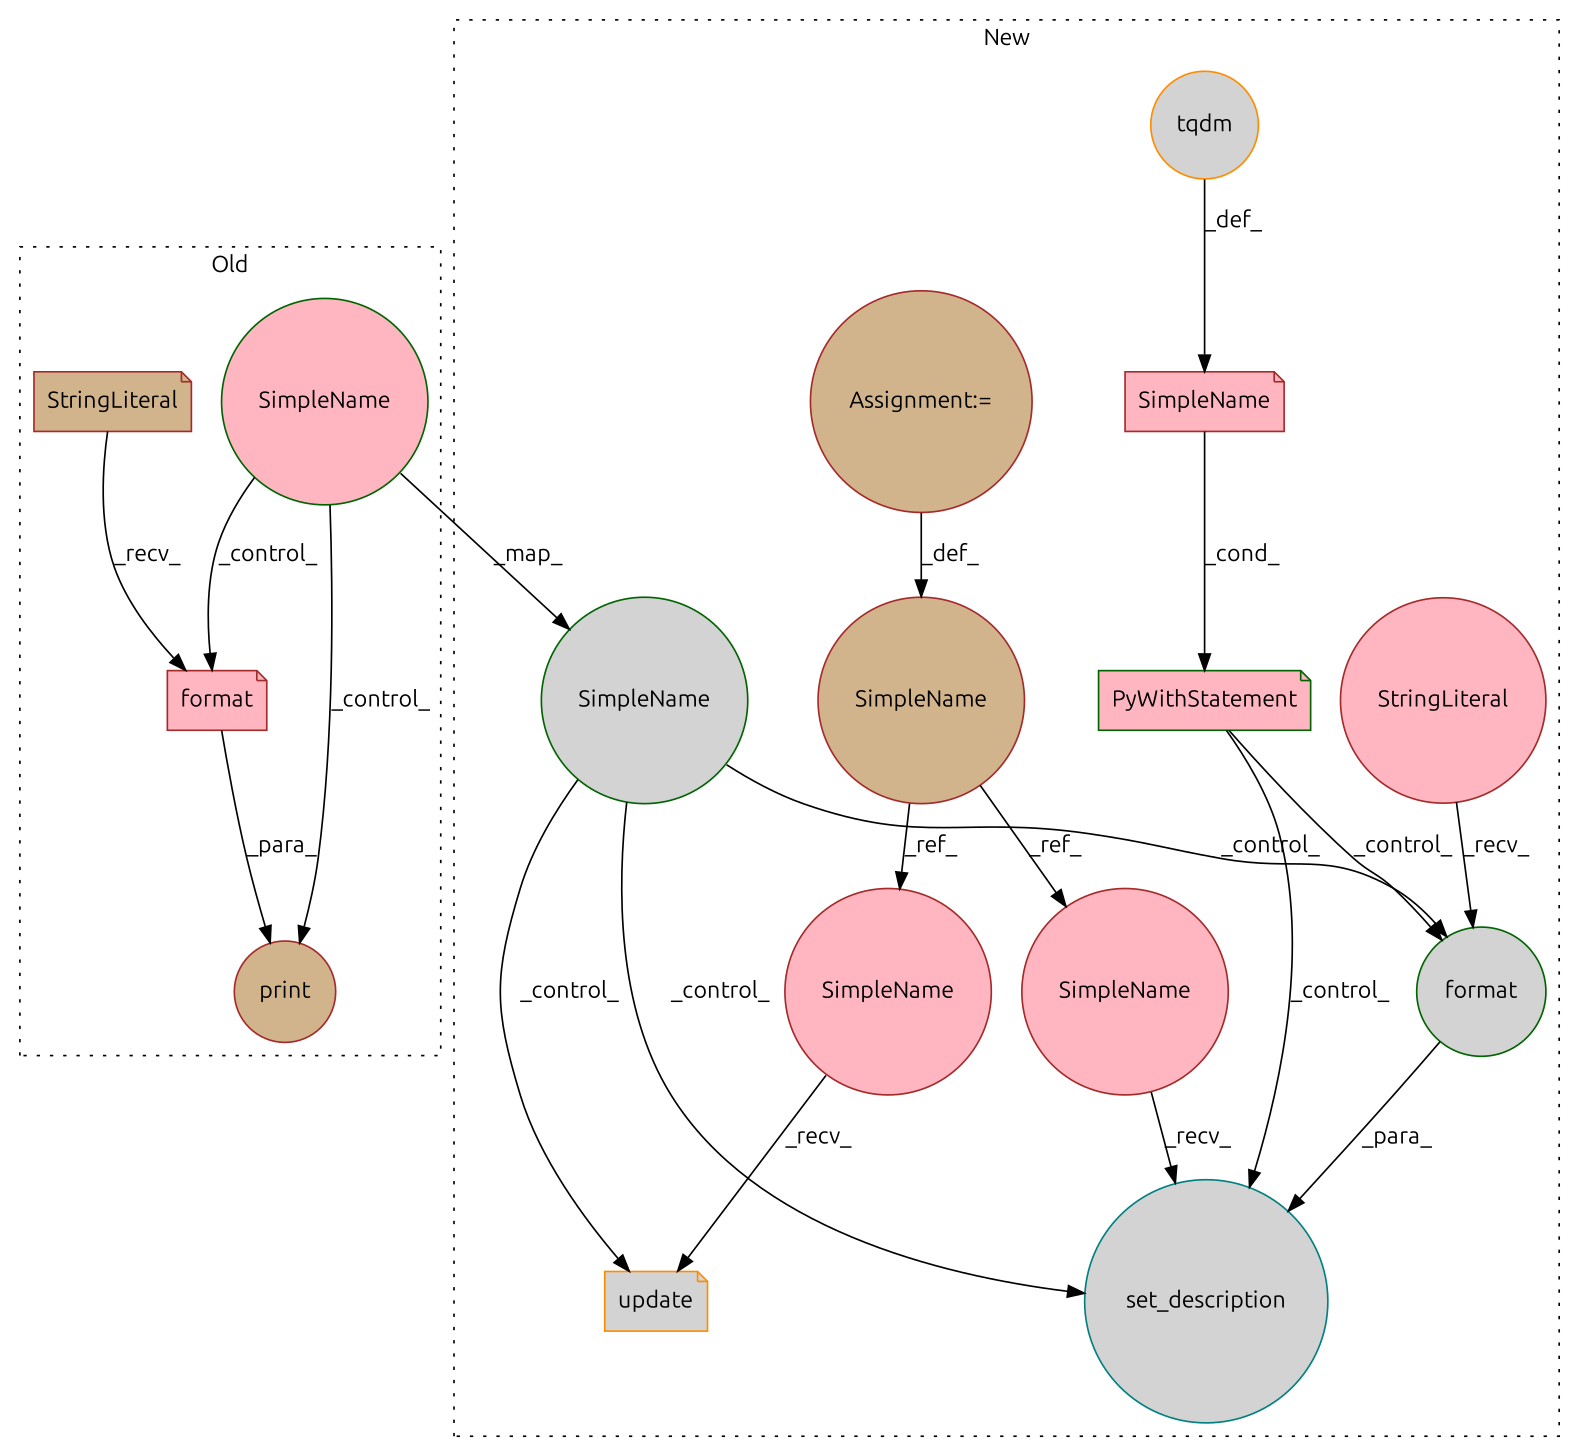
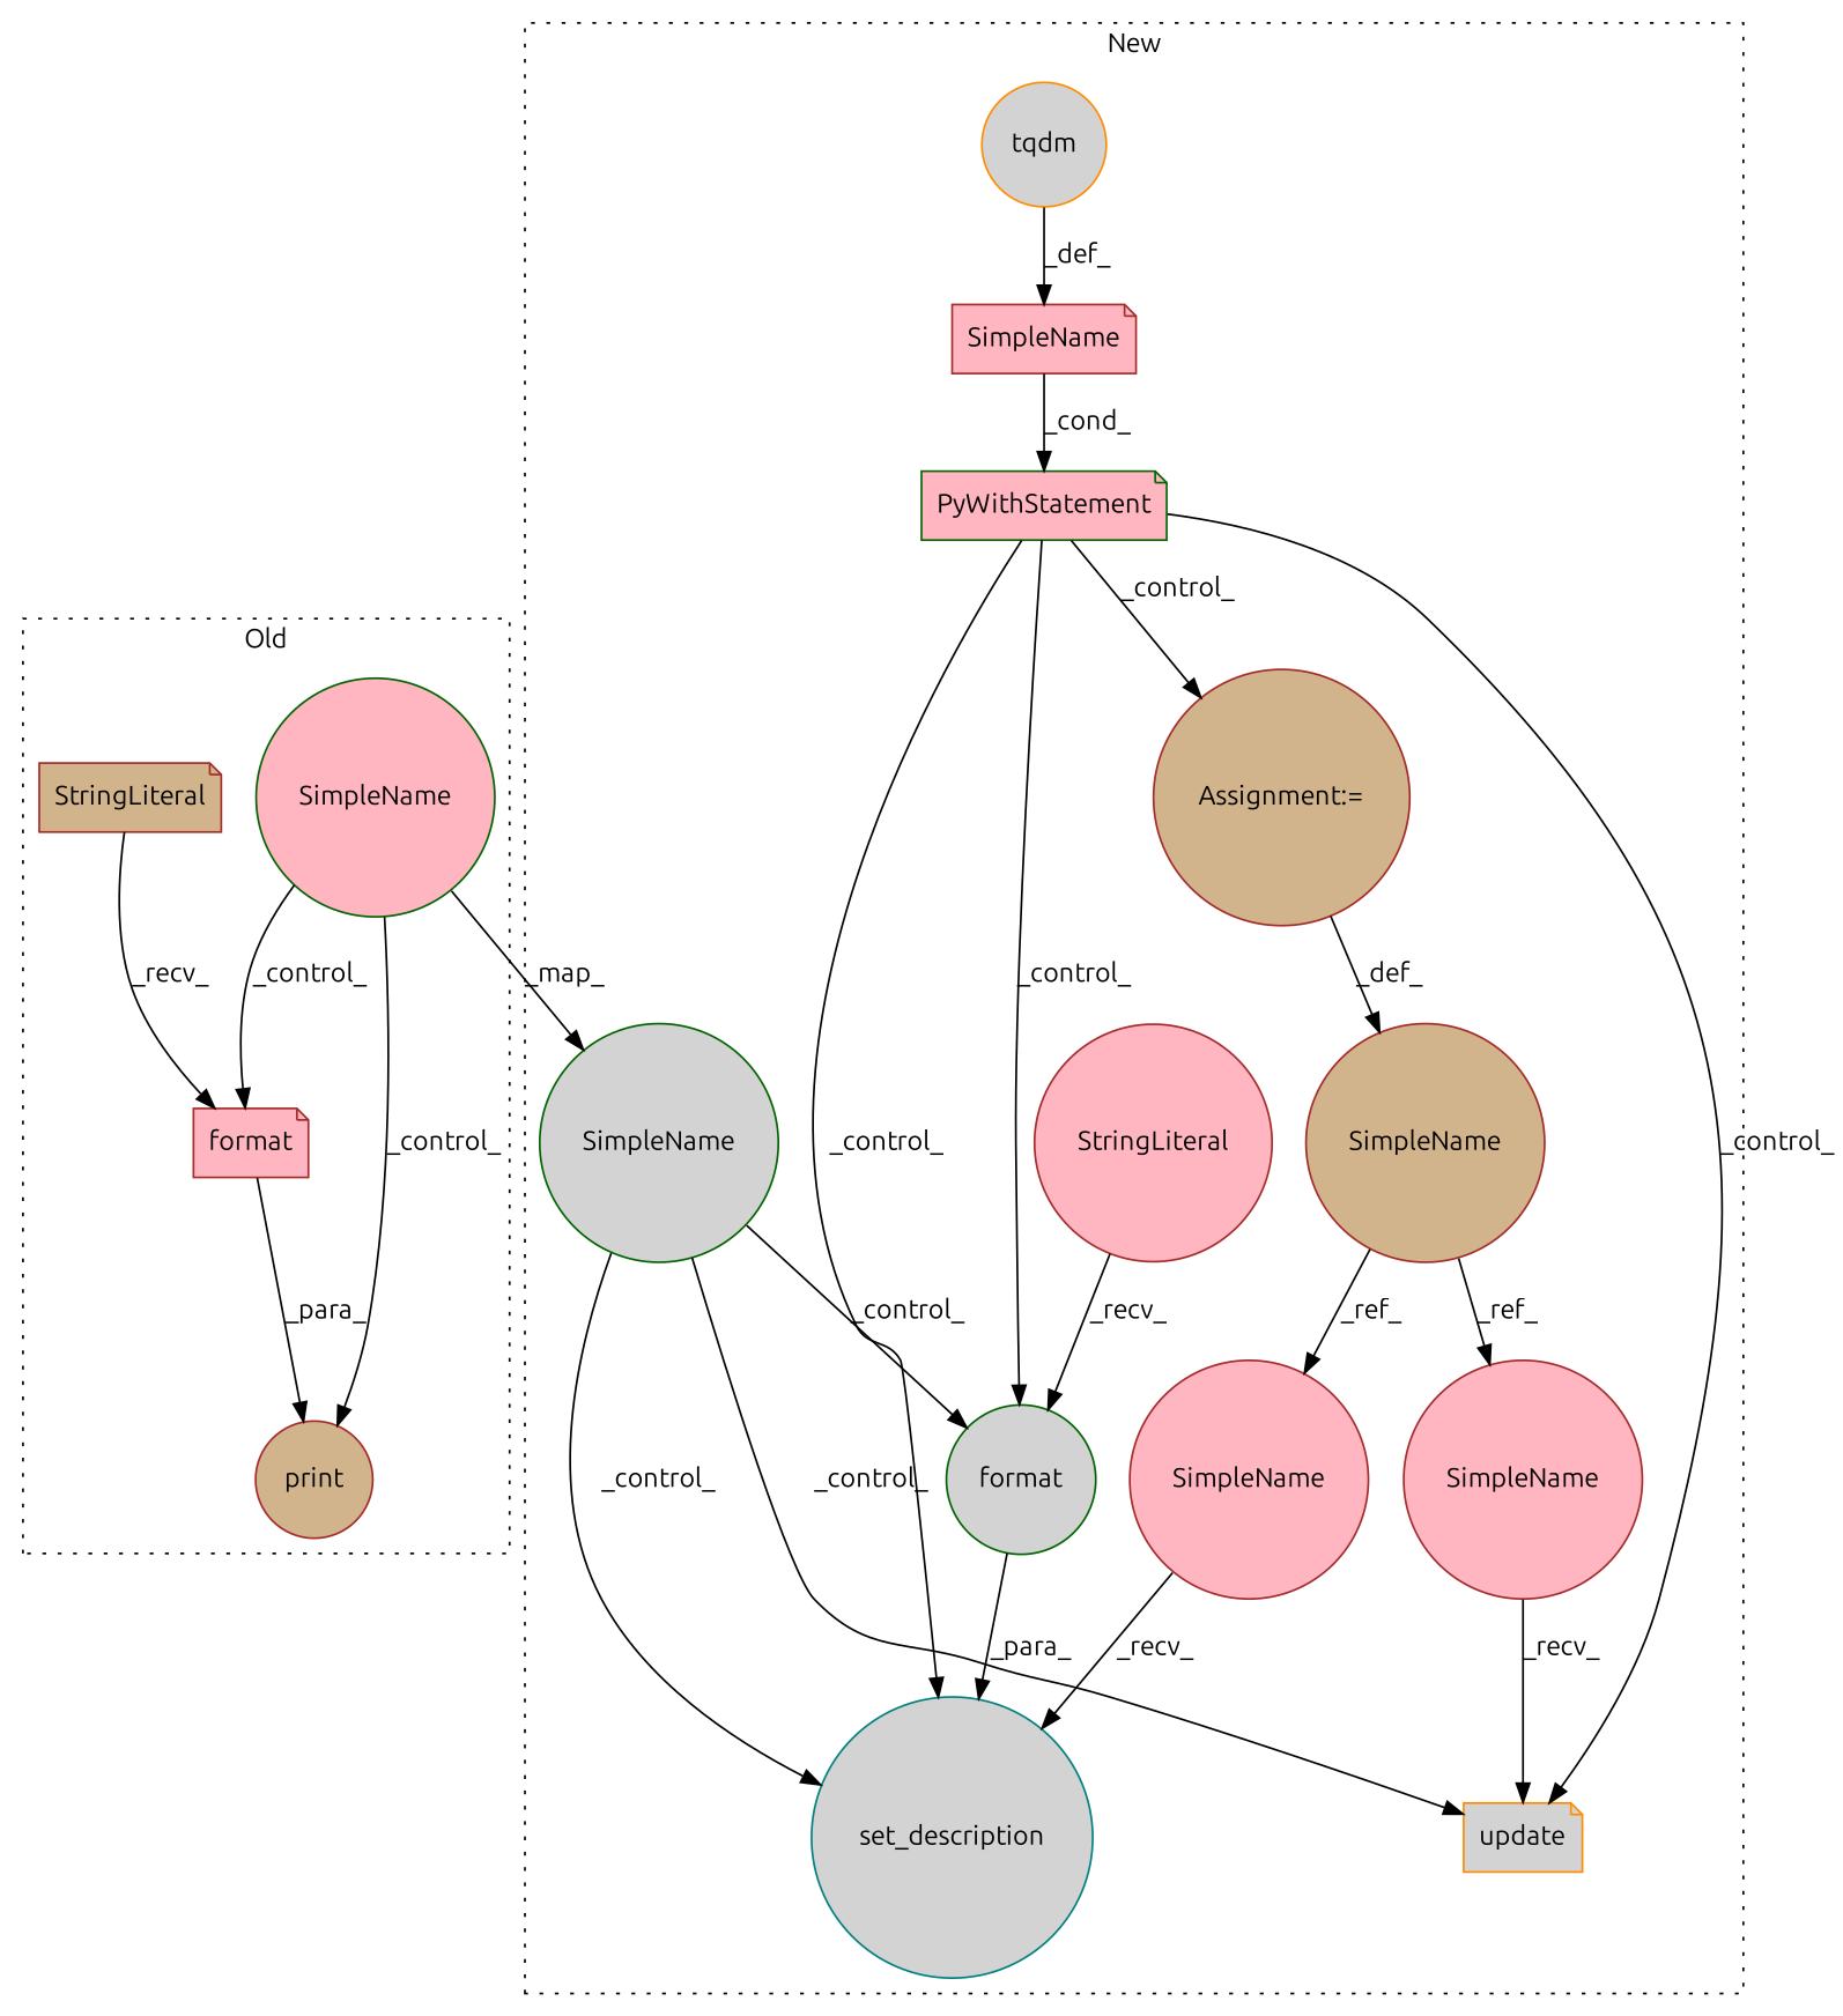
  digraph {
    fontname=Ubuntu
    node [a=32 color=brown fillcolor=lightpink fontname=Ubuntu l=4 s=4357 shape=circle style=filled]
    edge [fontname=Ubuntu]
    n1 [l="7,1" label=format s="5698,5758" shape=note]
    n2 [a=42 color=darkgreen l=1 label=SimpleName s=4118]
    n3 [a=45 fillcolor=tan l=161 label=StringLiteral s=5536 shape=note]
    n4 [fillcolor=tan l="6,1" label=print s="5530,5759"]
    n5 [color=teal fillcolor=lightgrey l="16,1" label=set_description s="5856,5953"]
    n6 [a=42 label=SimpleName shape=note l="" s=""]
    n7 [a=104 color=darkgreen l="10,2" label=PyWithStatement s="4313,4343" shape=note]
    n8 [color=darkorange fillcolor=lightgrey l="7,1" label=update s="5969,5991" shape=note]
    n9 [a=42 color=darkgreen fillcolor=lightgrey l=1 label=SimpleName s=4454]
    n10 [color=darkgreen fillcolor=lightgrey l="7,1" label=format s="5911,5952"]
    n11 [a=42 fillcolor=tan label=SimpleName]
    n12 [a=45 l=38 label=StringLiteral s=5872]
    n13 [color=darkorange fillcolor=lightgrey l="5,1" label=tqdm s="4323,4342"]
    n14 [a=7 fillcolor=tan label="Assignment:="]
    n15 [a=42 label=SimpleName s=5851]
    n16 [a=42 label=SimpleName s=5964]
    subgraph cluster_1 {
      label=Old
      style=dotted
      n1
      n2
      n3
      n4
    }
    subgraph cluster_2 {
      label=New
      style=dotted
      n5
      n6
      n7
      n8
      n9
      n10
      n11
      n12
      n13
      n14
      n15
      n16
    }
    n1 -> n4 [label=_para_]
    n2 -> n1 [label=_control_]
    n2 -> n4 [label=_control_]
    n2 -> n9 [label=_map_]
    n3 -> n1 [label=_recv_]
    n6 -> n7 [label=_cond_]
    n7 -> n5 [label=_control_]
+   n7 -> n8 [label=_control_]
    n7 -> n10 [label=_control_]
+   n7 -> n14 [label=_control_]
    n9 -> n5 [label=_control_]
    n9 -> n8 [label=_control_]
    n9 -> n10 [label=_control_]
    n10 -> n5 [label=_para_]
    n11 -> n15 [label=_ref_]
    n11 -> n16 [label=_ref_]
    n12 -> n10 [label=_recv_]
    n13 -> n6 [label=_def_]
    n14 -> n11 [label=_def_]
    n15 -> n5 [label=_recv_]
    n16 -> n8 [label=_recv_]
  }
